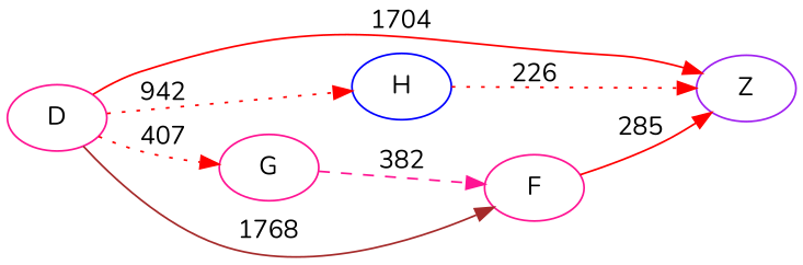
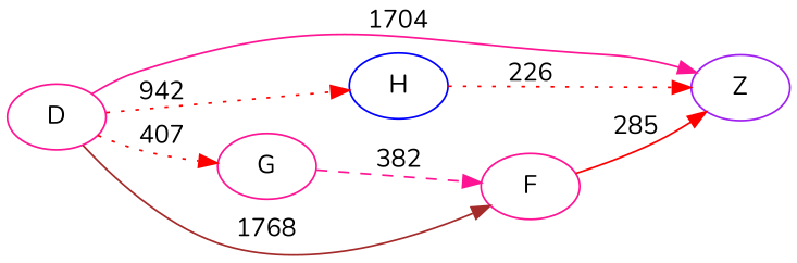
  digraph {
    fontname=Nunito
    rankdir=LR
    node [color=deeppink fontname=Nunito]
    edge [color=red fontname=Nunito style=solid]
    Z [color=purple]
    D
    H [color=blue]
    G
    F
-   D -> Z [label=1704]
+   D -> Z [color=deeppink label=1704]
    D -> H [label=942 style=dotted]
    D -> G [label=407 style=dotted]
    D -> F [color=brown label=1768]
    H -> Z [label=226 style=dotted]
    G -> F [color=deeppink label=382 style=dashed]
    F -> Z [label=285]
  }
